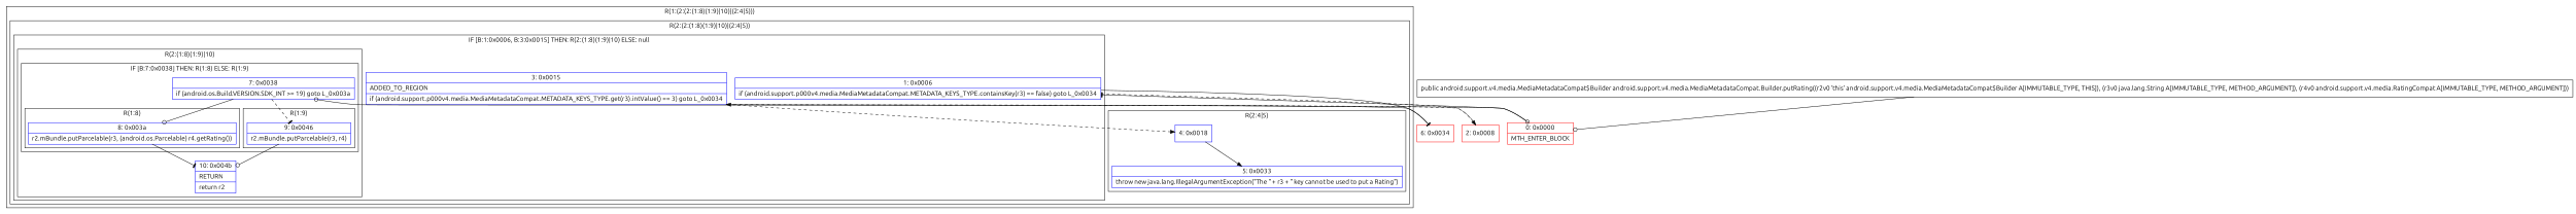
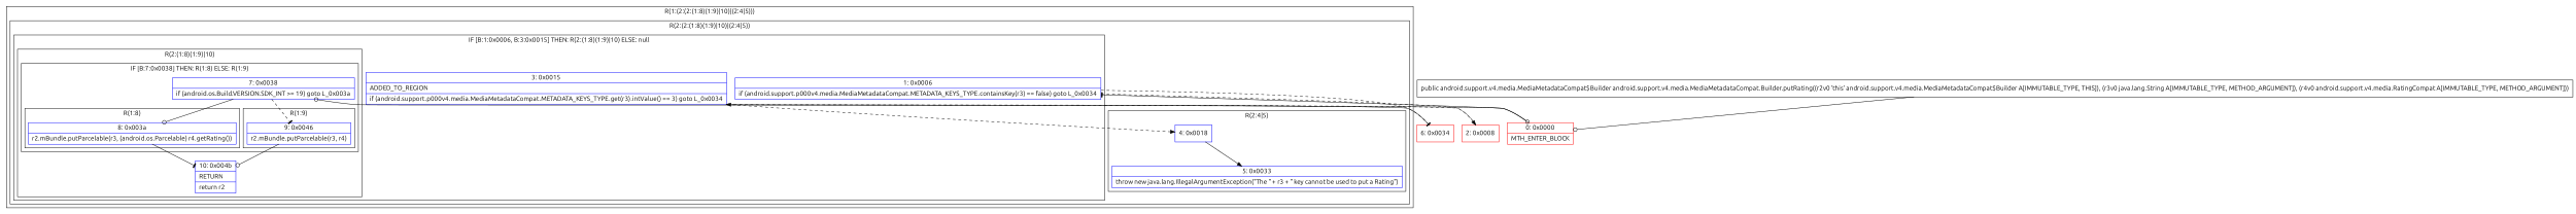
  digraph {
    fontname=Ubuntu
    node [color=blue fontname=Ubuntu shape=record]
    edge [arrowhead=odot fontname=Ubuntu]
    n1 [label="{8\:\ 0x003a|r2.mBundle.putParcelable(r3, (android.os.Parcelable) r4.getRating())\l}"]
    n2 [label="{9\:\ 0x0046|r2.mBundle.putParcelable(r3, r4)\l}"]
    n3 [label="{7\:\ 0x0038|if (android.os.Build.VERSION.SDK_INT \>= 19) goto L_0x003a\l}"]
    n4 [label="{10\:\ 0x004b|RETURN\l|return r2\l}"]
    n5 [label="{1\:\ 0x0006|if (android.support.p000v4.media.MediaMetadataCompat.METADATA_KEYS_TYPE.containsKey(r3) == false) goto L_0x0034\l}"]
    n6 [label="{3\:\ 0x0015|ADDED_TO_REGION\l|if (android.support.p000v4.media.MediaMetadataCompat.METADATA_KEYS_TYPE.get(r3).intValue() == 3) goto L_0x0034\l}"]
    n7 [label="{4\:\ 0x0018}"]
    n8 [label="{5\:\ 0x0033|throw new java.lang.IllegalArgumentException(\"The \" + r3 + \" key cannot be used to put a Rating\")\l}"]
    n9 [color=red label="{2\:\ 0x0008}"]
    n10 [color=red label="{6\:\ 0x0034}"]
    n11 [color=red label="{0\:\ 0x0000|MTH_ENTER_BLOCK\l}"]
    n12 [label="{public android.support.v4.media.MediaMetadataCompat$Builder android.support.v4.media.MediaMetadataCompat.Builder.putRating((r2v0 'this' android.support.v4.media.MediaMetadataCompat$Builder A[IMMUTABLE_TYPE, THIS]), (r3v0 java.lang.String A[IMMUTABLE_TYPE, METHOD_ARGUMENT]), (r4v0 android.support.v4.media.RatingCompat A[IMMUTABLE_TYPE, METHOD_ARGUMENT])) }" color=""]
    subgraph cluster_1 {
      label="R(1:(2:(2:(1:8)(1:9)|10)|(2:4|5)))"
      subgraph cluster_2 {
        label="R(2:(2:(1:8)(1:9)|10)|(2:4|5))"
        subgraph cluster_3 {
          label="IF [B:1:0x0006, B:3:0x0015] THEN: R(2:(1:8)(1:9)|10) ELSE: null"
          n5
          n6
          subgraph cluster_4 {
            label="R(2:(1:8)(1:9)|10)"
            n4
            subgraph cluster_5 {
              label="IF [B:7:0x0038] THEN: R(1:8) ELSE: R(1:9)"
              n3
              subgraph cluster_6 {
                label="R(1:8)"
                n1
              }
              subgraph cluster_7 {
                label="R(1:9)"
                n2
              }
            }
          }
        }
        subgraph cluster_8 {
          label="R(2:4|5)"
          n7
          n8
        }
      }
    }
    n1 -> n4 [arrowhead=tee]
    n2 -> n4
    n3 -> n1
    n3 -> n2 [arrowhead=tee style=dashed]
    n5 -> n9 [arrowhead=normal style=dashed]
-   n5 -> n10 [arrowhead=tee]
+   n5 -> n10 [arrowhead=tee style=dashed]
    n6 -> n7 [arrowhead=normal style=dashed]
    n6 -> n11
    n7 -> n8 [arrowhead=normal]
    n9 -> n6 [arrowhead=normal style=dashed]
    n10 -> n3
    n11 -> n5 [arrowhead=tee]
    n12 -> n11
  }
